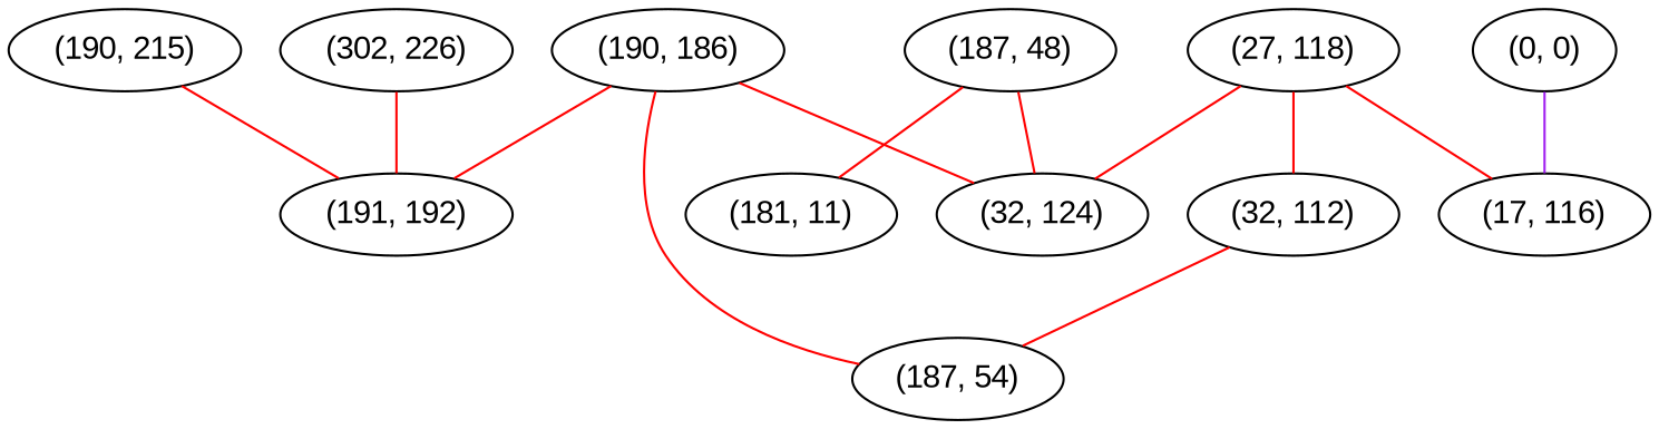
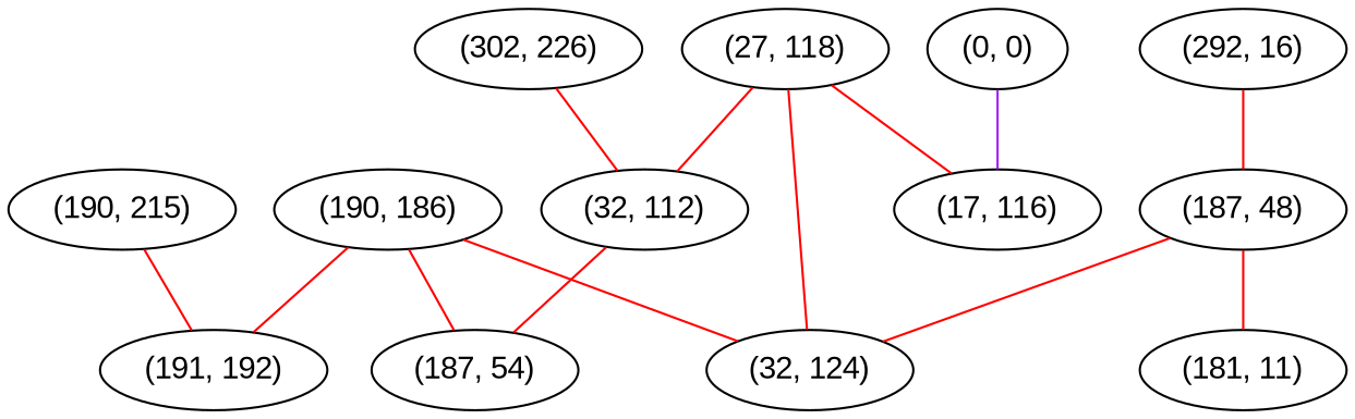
  graph {
    fontname="Liberation Sans"
    node [fontname="Liberation Sans"]
    edge [color=red fontname="Liberation Sans" weight=1]
    "(190, 186)"
    "(191, 192)"
    "(187, 54)"
    "(32, 124)"
    "(27, 118)"
    "(32, 112)"
    n7 [label="(17, 116)"]
    "(190, 215)"
    "(0, 0)"
+   "(292, 16)"
    "(187, 48)"
    "(181, 11)"
    "(302, 226)"
    "(190, 186)" -- "(191, 192)"
    "(190, 186)" -- "(187, 54)"
    "(190, 186)" -- "(32, 124)"
    "(27, 118)" -- "(32, 124)"
    "(27, 118)" -- "(32, 112)"
    "(27, 118)" -- n7
    "(32, 112)" -- "(187, 54)"
    "(190, 215)" -- "(191, 192)"
    "(0, 0)" -- n7 [color=purple weight=4]
+   "(292, 16)" -- "(187, 48)"
    "(187, 48)" -- "(32, 124)"
    "(187, 48)" -- "(181, 11)"
-   "(302, 226)" -- "(191, 192)"
+   "(302, 226)" -- "(32, 112)"
  }
